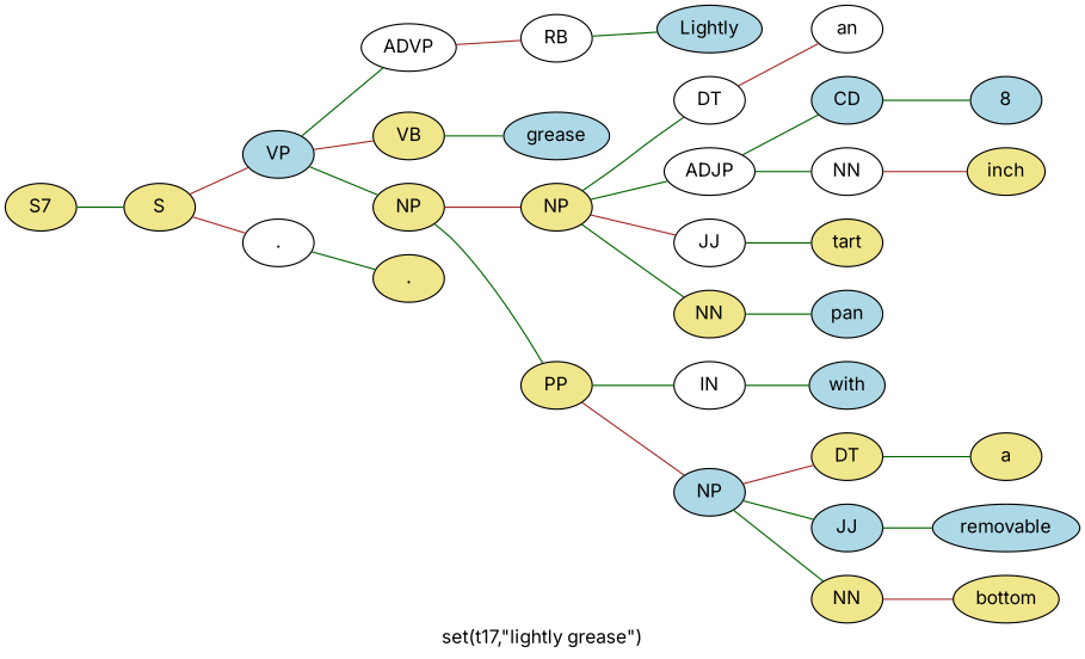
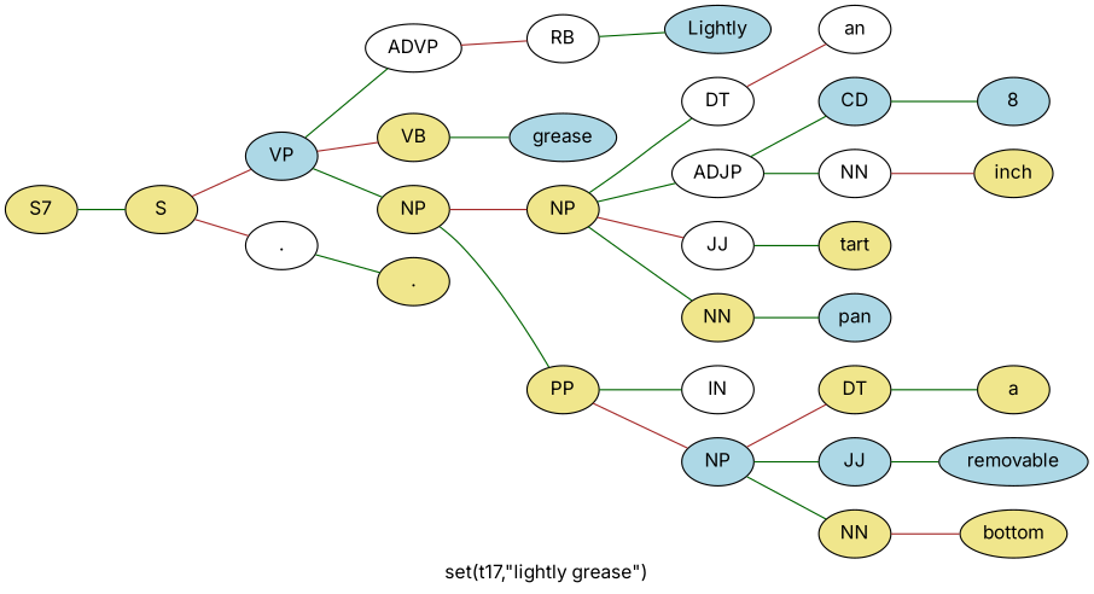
  graph {
    fontname=Inter
    label="set(t17,\"lightly grease\")"
    rankdir=LR
    node [fillcolor=khaki fontname=Inter style=filled]
    edge [color=darkgreen fontname=Inter]
    n1 [label=S7]
    n2 [label=S]
    n3 [fillcolor=lightblue label=VP]
    n4 [fillcolor=white label="."]
    n5 [fillcolor=white label=ADVP]
    n6 [label=VB]
    n7 [label=NP]
    n8 [label="."]
    n9 [fillcolor=white label=RB]
    n10 [fillcolor=lightblue label=grease]
    n11 [label=NP]
    n12 [label=PP]
    n13 [fillcolor=lightblue label=Lightly]
    n14 [fillcolor=white label=DT]
    n15 [fillcolor=white label=ADJP]
    n16 [fillcolor=white label=JJ]
    n17 [label=NN]
    n18 [fillcolor=white label=IN]
    n19 [fillcolor=lightblue label=NP]
    n20 [fillcolor=white label=an]
    n21 [fillcolor=lightblue label=CD]
    n22 [fillcolor=white label=NN]
    n23 [label=tart]
    n24 [fillcolor=lightblue label=pan]
    n25 [fillcolor=lightblue label=8]
    n26 [label=inch]
-   n27 [fillcolor=lightblue label=with]
    n28 [label=DT]
    n29 [fillcolor=lightblue label=JJ]
    n30 [label=NN]
    n31 [label=a]
    n32 [fillcolor=lightblue label=removable]
    n33 [label=bottom]
    n1 -- n2
    n2 -- n3 [color=brown]
    n2 -- n4 [color=brown]
    n3 -- n5
    n3 -- n6 [color=brown]
    n3 -- n7
    n4 -- n8
    n5 -- n9 [color=brown]
    n6 -- n10
    n7 -- n11 [color=brown]
    n7 -- n12
    n9 -- n13
    n11 -- n14
    n11 -- n15
    n11 -- n16 [color=brown]
    n11 -- n17
    n12 -- n18
    n12 -- n19 [color=brown]
    n14 -- n20 [color=brown]
    n15 -- n21
    n15 -- n22
    n16 -- n23
    n17 -- n24
-   n18 -- n27
    n19 -- n28 [color=brown]
    n19 -- n29
    n19 -- n30
    n21 -- n25
    n22 -- n26 [color=brown]
    n28 -- n31
    n29 -- n32
    n30 -- n33 [color=brown]
  }
